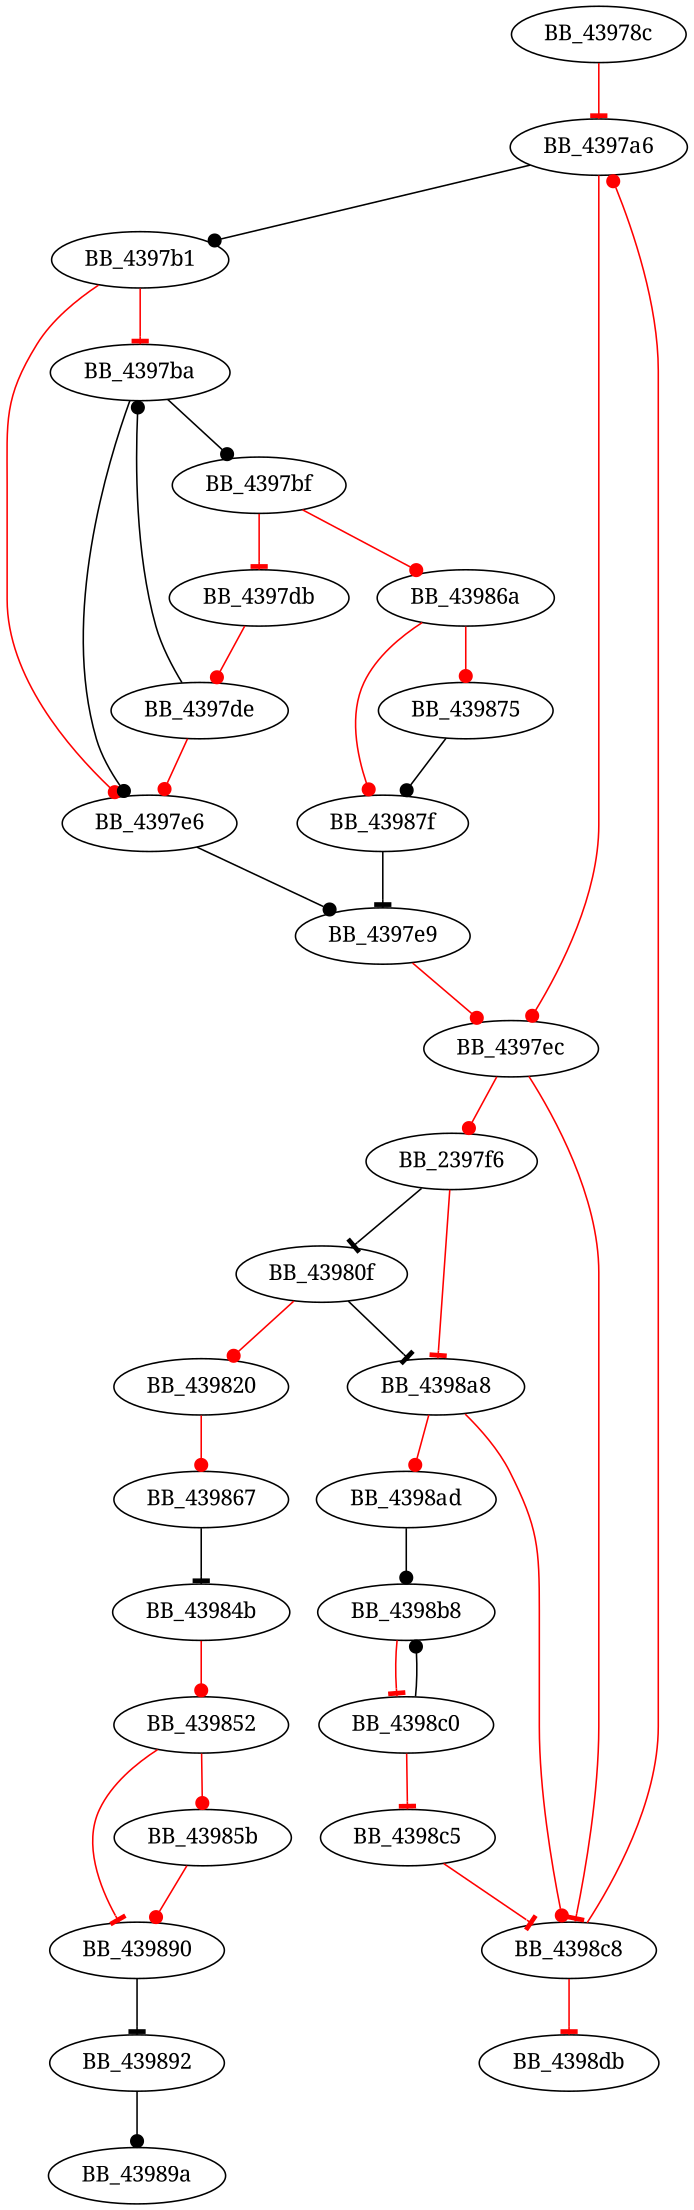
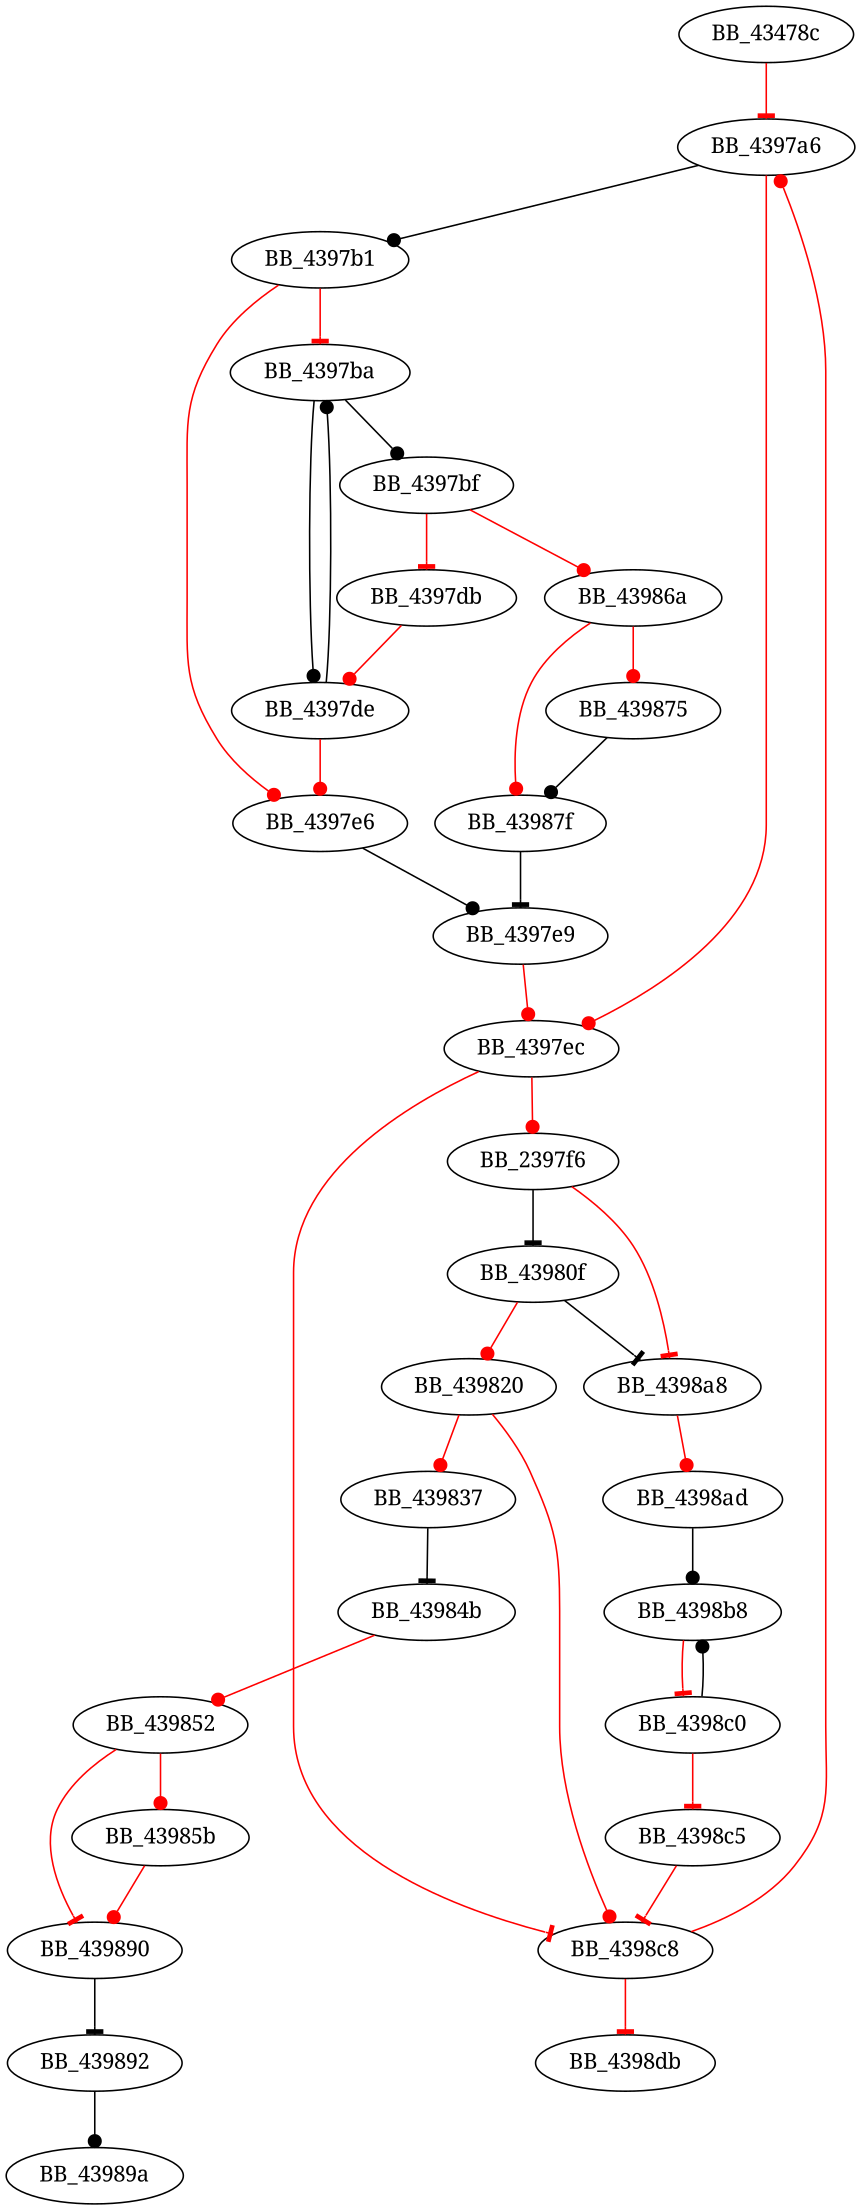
  digraph {
    fontname="Noto Serif"
    node [fontname="Noto Serif"]
    edge [arrowhead=dot color=red fontname="Noto Serif"]
-   BB_43978c
+   BB_43978c [label=BB_43478c]
    BB_4397a6
    BB_4397b1
    BB_4397ec
    BB_4397ba
    BB_4397e6
    n7 [label=BB_2397f6]
    BB_4398c8
    BB_4397bf
    BB_4397de
    BB_4397e9
    BB_43980f
    BB_4398a8
    BB_4398db
    BB_4397db
    BB_43986a
    BB_439875
    BB_43987f
    BB_439820
    BB_4398ad
-   BB_439837 [label=BB_439867]
+   BB_439837
    BB_4398b8
    BB_43984b
    BB_439852
    BB_43985b
    BB_439890
    BB_439892
    BB_43989a
    BB_4398c0
    BB_4398c5
    BB_43978c -> BB_4397a6 [arrowhead=tee]
    BB_4397a6 -> BB_4397b1 [color=black]
    BB_4397a6 -> BB_4397ec
    BB_4397b1 -> BB_4397ba [arrowhead=tee]
    BB_4397b1 -> BB_4397e6
    BB_4397ec -> n7
    BB_4397ec -> BB_4398c8 [arrowhead=tee]
    BB_4397ba -> BB_4397bf [color=black]
-   BB_4397ba -> BB_4397e6 [color=black]
+   BB_4397ba -> BB_4397de [color=black]
    BB_4397e6 -> BB_4397e9 [color=black]
    n7 -> BB_43980f [arrowhead=tee color=black]
    n7 -> BB_4398a8 [arrowhead=tee]
    BB_4398c8 -> BB_4397a6
    BB_4398c8 -> BB_4398db [arrowhead=tee]
    BB_4397bf -> BB_4397db [arrowhead=tee]
    BB_4397bf -> BB_43986a
    BB_4397de -> BB_4397ba [color=black]
    BB_4397de -> BB_4397e6
    BB_4397e9 -> BB_4397ec
    BB_43980f -> BB_4398a8 [arrowhead=tee color=black]
    BB_43980f -> BB_439820
-   BB_4398a8 -> BB_4398c8
+   BB_439820 -> BB_4398c8
    BB_4398a8 -> BB_4398ad
    BB_4397db -> BB_4397de
    BB_43986a -> BB_439875
    BB_43986a -> BB_43987f
    BB_439875 -> BB_43987f [color=black]
    BB_43987f -> BB_4397e9 [arrowhead=tee color=black]
    BB_439820 -> BB_439837
    BB_4398ad -> BB_4398b8 [color=black]
    BB_439837 -> BB_43984b [arrowhead=tee color=black]
    BB_4398b8 -> BB_4398c0 [arrowhead=tee]
    BB_43984b -> BB_439852
    BB_439852 -> BB_43985b
    BB_439852 -> BB_439890 [arrowhead=tee]
    BB_43985b -> BB_439890
    BB_439890 -> BB_439892 [arrowhead=tee color=black]
    BB_439892 -> BB_43989a [color=black]
    BB_4398c0 -> BB_4398b8 [color=black]
    BB_4398c0 -> BB_4398c5 [arrowhead=tee]
    BB_4398c5 -> BB_4398c8 [arrowhead=tee]
  }
